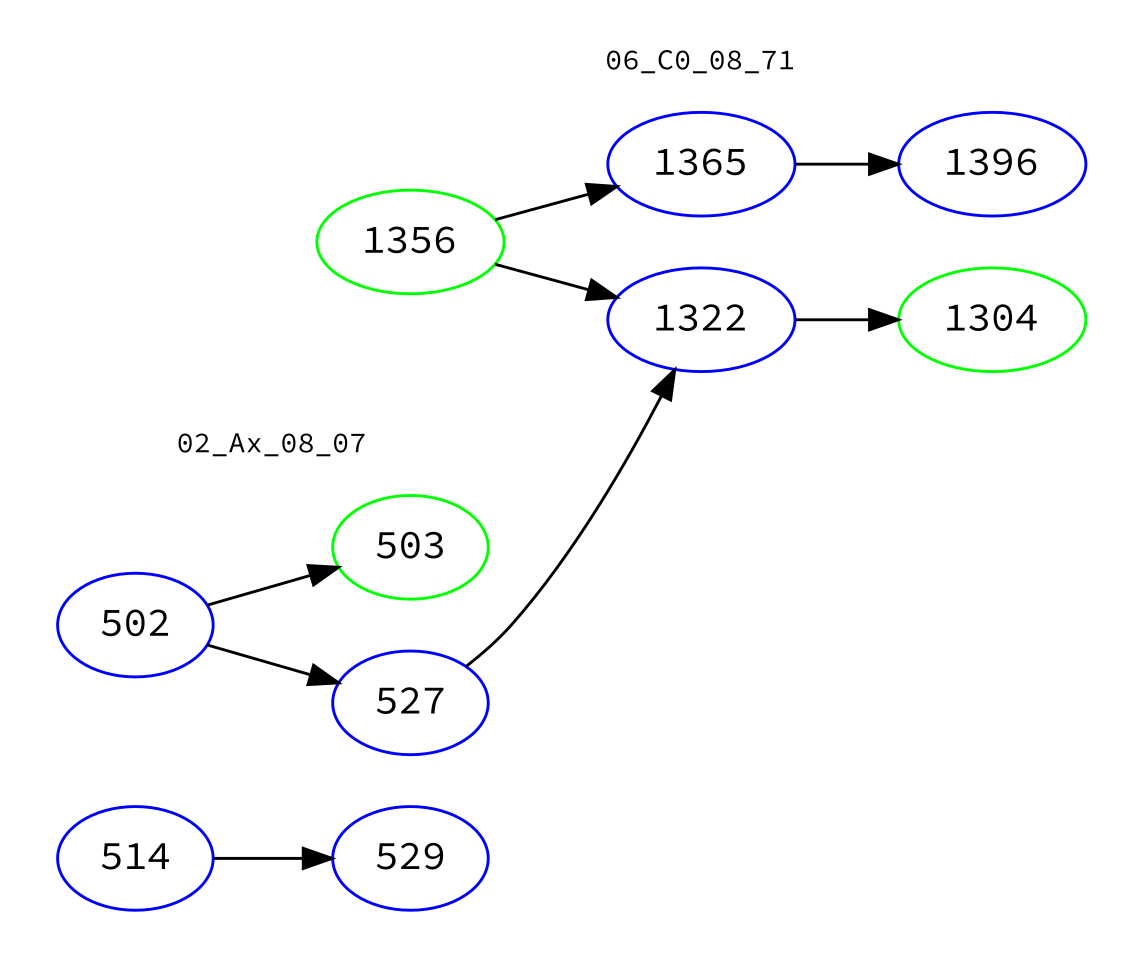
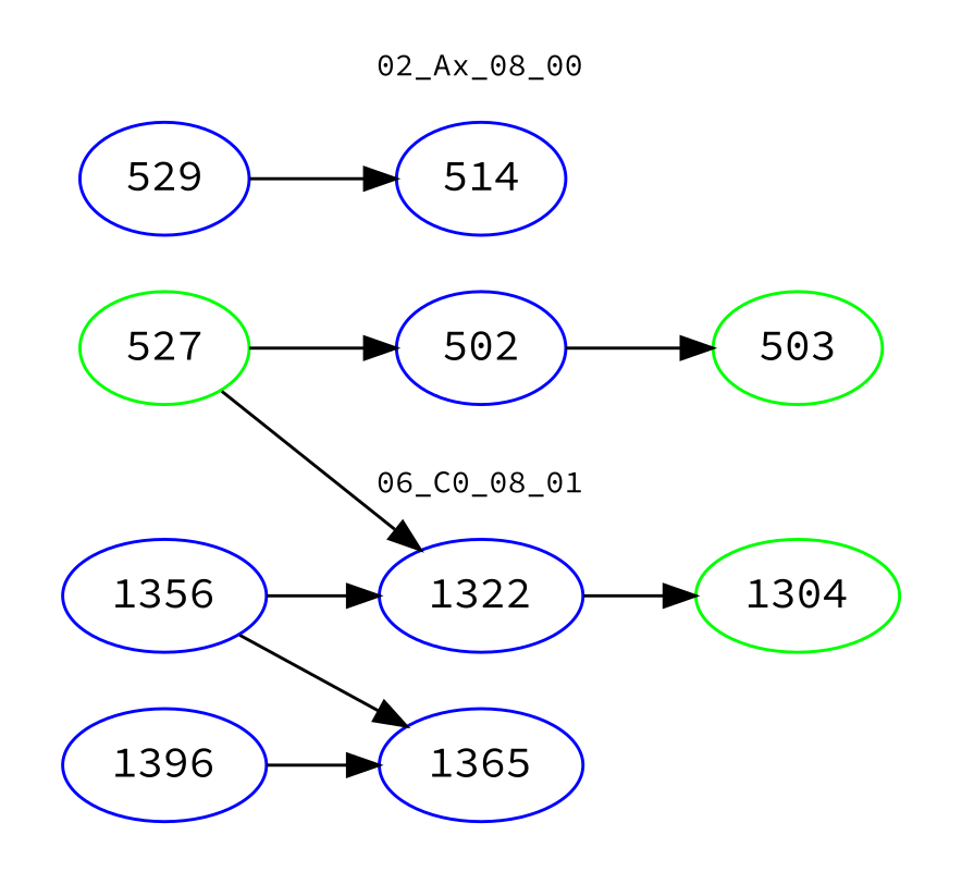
  digraph {
    fontname="Source Code Pro"
    rankdir=LR
    node [color=blue fontname="Source Code Pro"]
    edge [color=black fontname="Source Code Pro"]
-   n1 [label=527]
+   n1 [color=green label=527]
    n2 [label=502]
    n3 [label=529]
    n4 [color=green label=503]
    n5 [label=514]
-   n6 [color=green label=1356]
+   n6 [label=1356]
    n7 [label=1322]
    n8 [label=1365]
    n9 [color=green label=1304]
    n10 [label=1396]
    subgraph cluster_1 {
      color=white
      fontsize=10
-     label="02_Ax_08_07"
+     label="02_Ax_08_00"
      n1
      n2
      n3
      n4
      n5
    }
    subgraph cluster_2 {
      color=white
      fontsize=10
-     label="06_C0_08_71"
+     label="06_C0_08_01"
      n6
      n7
      n8
      n9
      n10
    }
-   n2 -> n1
+   n1 -> n2
    n1 -> n7
    n2 -> n4
-   n5 -> n3
+   n3 -> n5
    n6 -> n7
    n6 -> n8
    n7 -> n9
-   n8 -> n10
+   n10 -> n8
  }
